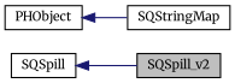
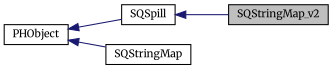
  digraph {
    fontname=Merriweather
    rankdir=LR
    node [color=black fontname=Merriweather fontsize=10 shape=record]
    edge [color=midnightblue dir=back fontname=Merriweather fontsize=10 labelfontname=FreeSans labelfontsize=10 style=solid]
-   n1 [fillcolor=grey75 fontcolor=black height=0.2 label=SQSpill_v2 style=filled width=0.4]
+   n1 [fillcolor=grey75 fontcolor=black height=0.2 label=SQStringMap_v2 style=filled width=0.4]
    n2 [height=0.2 label=SQSpill width=0.4]
    n3 [height=0.2 label=PHObject width=0.4]
    n4 [height=0.2 label=SQStringMap width=0.4]
    n2 -> n1
+   n3 -> n2
    n3 -> n4
  }
